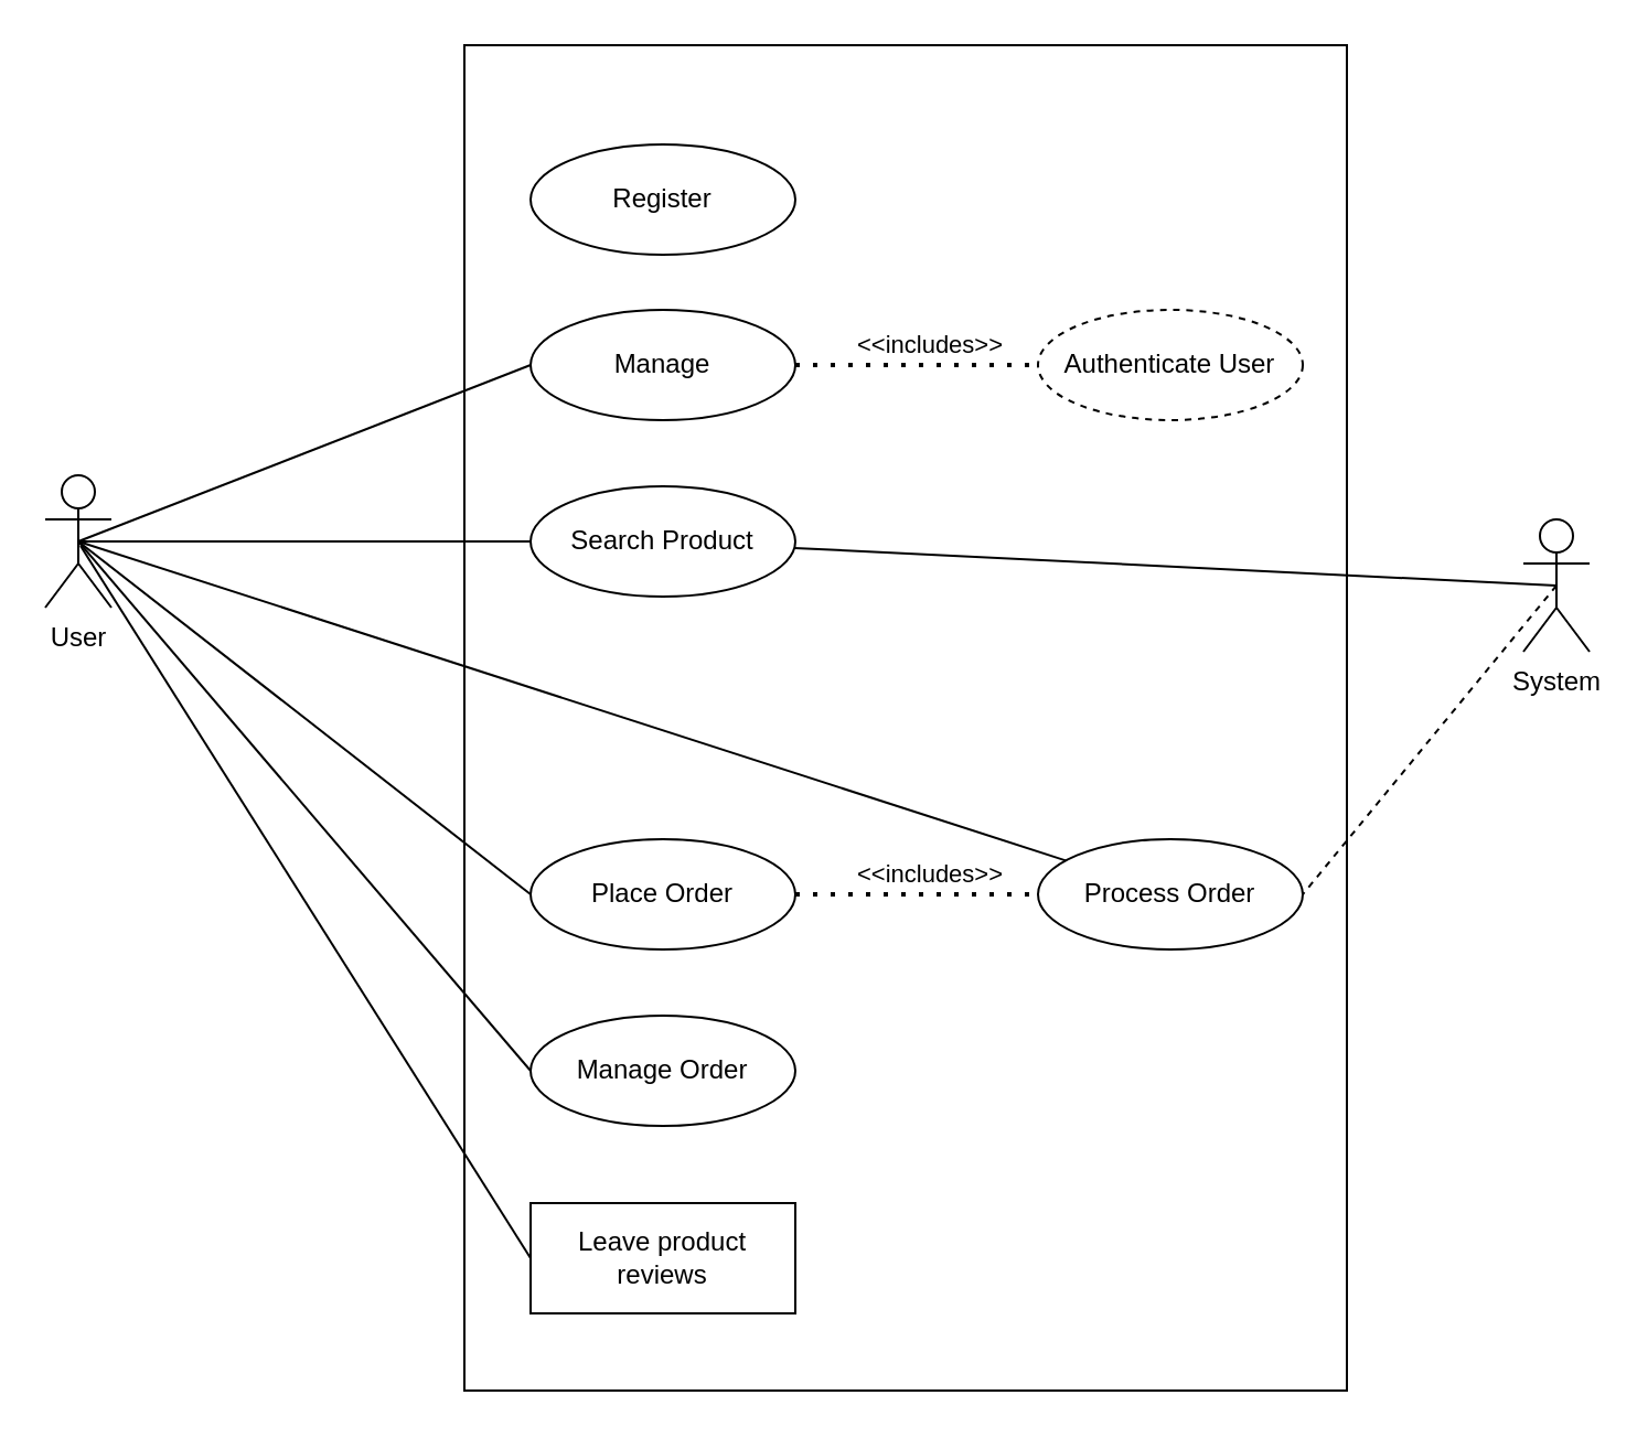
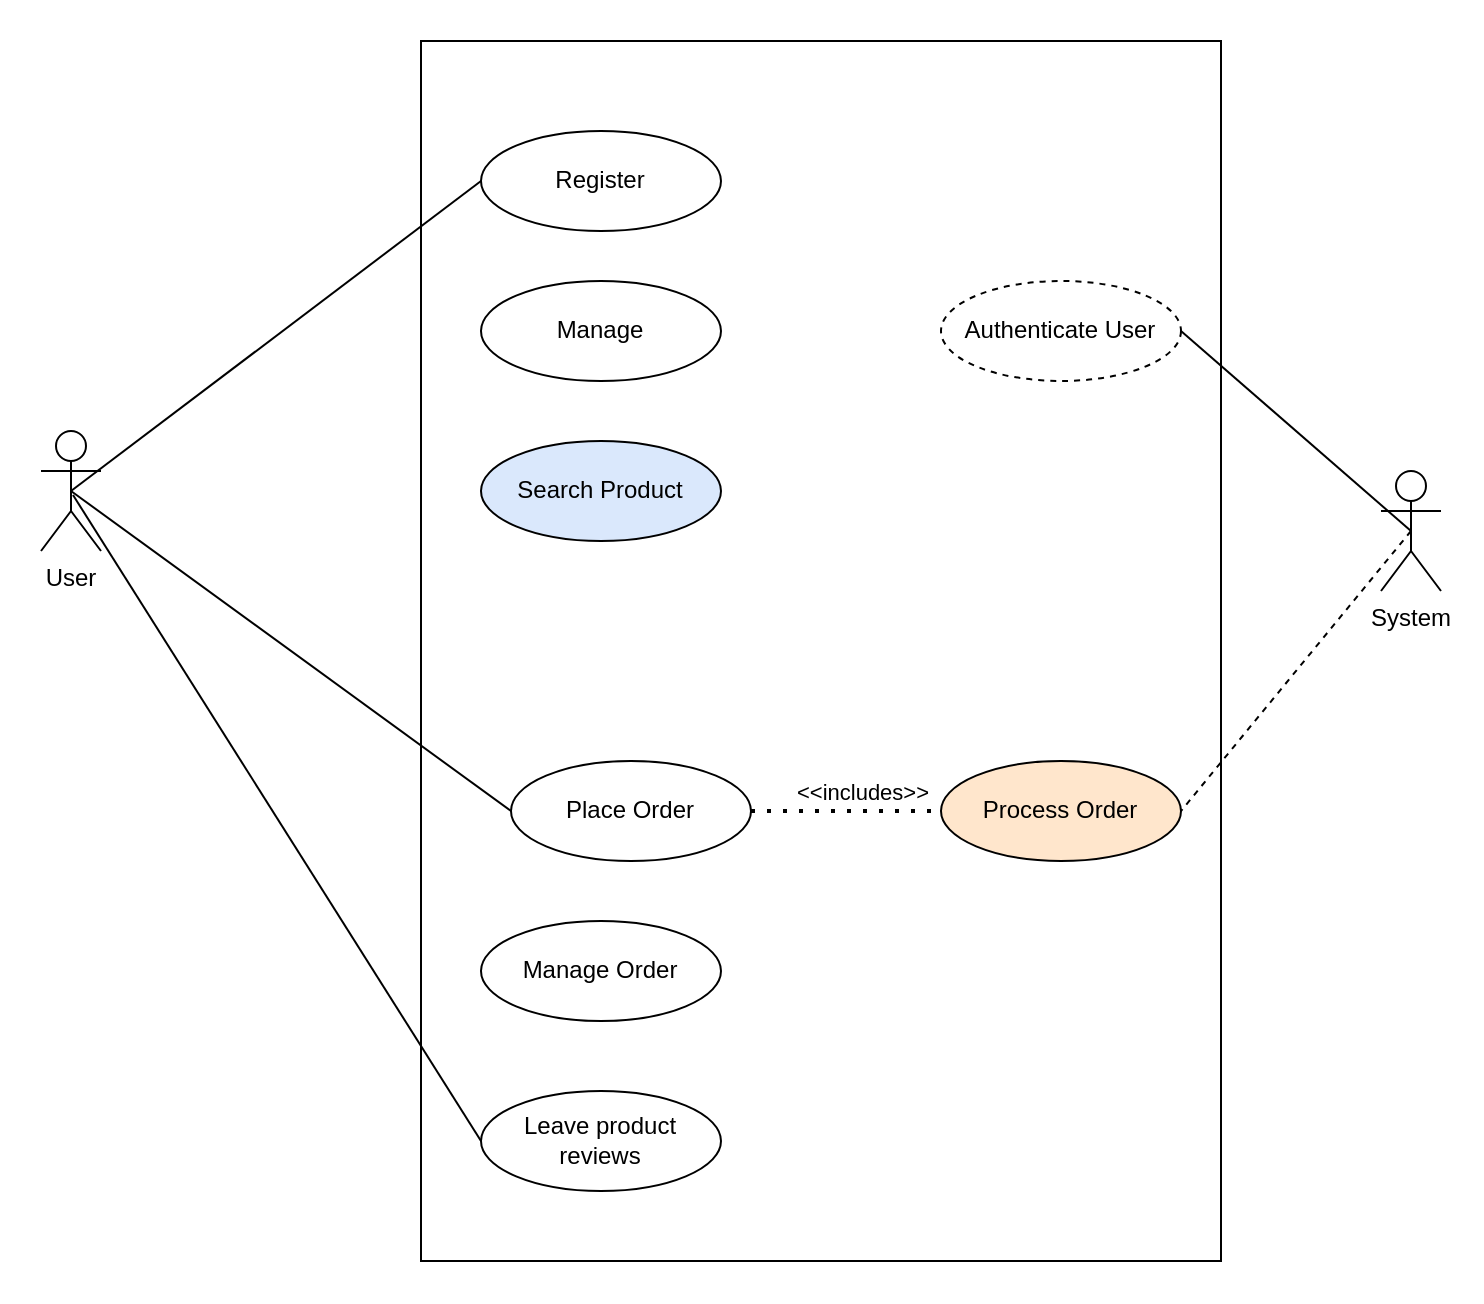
  <mxCell id="0" />
  <mxCell id="1" parent="0" />
  <mxCell id="2" value="User" style="shape=umlActor;verticalLabelPosition=bottom;verticalAlign=top;html=1;outlineConnect=0;" parent="1" vertex="1"><mxGeometry x="20" y="215" width="30" height="60" as="geometry" /></mxCell>
  <mxCell id="3" value="Register" style="ellipse;whiteSpace=wrap;html=1;" parent="1" vertex="1"><mxGeometry x="240" y="65" width="120" height="50" as="geometry" /></mxCell>
  <mxCell id="4" value="Manage" style="ellipse;whiteSpace=wrap;html=1;" parent="1" vertex="1"><mxGeometry x="240" y="140" width="120" height="50" as="geometry" /></mxCell>
- <mxCell id="5" value="Search Product" style="ellipse;whiteSpace=wrap;html=1;" parent="1" vertex="1"><mxGeometry x="240" y="220" width="120" height="50" as="geometry" /></mxCell>
- <mxCell id="6" value="Place Order" style="ellipse;whiteSpace=wrap;html=1;" parent="1" vertex="1"><mxGeometry x="240" y="380" width="120" height="50" as="geometry" /></mxCell>
+ <mxCell id="5" value="Search Product" style="ellipse;whiteSpace=wrap;html=1;fillColor=#dae8fc;" parent="1" vertex="1"><mxGeometry x="240" y="220" width="120" height="50" as="geometry" /></mxCell>
+ <mxCell id="6" value="Place Order" style="ellipse;whiteSpace=wrap;html=1;" parent="1" vertex="1"><mxGeometry x="255" y="380" width="120" height="50" as="geometry" /></mxCell>
  <mxCell id="7" value="Manage Order" style="ellipse;whiteSpace=wrap;html=1;" parent="1" vertex="1"><mxGeometry x="240" y="460" width="120" height="50" as="geometry" /></mxCell>
  <mxCell id="8" value="System" style="shape=umlActor;verticalLabelPosition=bottom;verticalAlign=top;html=1;outlineConnect=0;" parent="1" vertex="1"><mxGeometry x="690" y="235" width="30" height="60" as="geometry" /></mxCell>
  <mxCell id="9" value="Authenticate User" style="ellipse;whiteSpace=wrap;html=1;dashed=1;" parent="1" vertex="1"><mxGeometry x="470" y="140" width="120" height="50" as="geometry" /></mxCell>
- <mxCell id="10" value="Process Order" style="ellipse;whiteSpace=wrap;html=1;" parent="1" vertex="1"><mxGeometry x="470" y="380" width="120" height="50" as="geometry" /></mxCell>
- <mxCell id="11" value="" style="endArrow=none;dashed=1;html=1;dashPattern=1 3;strokeWidth=2;rounded=0;exitX=1;exitY=0.5;exitDx=0;exitDy=0;entryX=0;entryY=0.5;entryDx=0;entryDy=0;" parent="1" source="4" target="9" edge="1"><mxGeometry width="50" height="50" relative="1" as="geometry"><mxPoint x="460" y="375" as="sourcePoint" /><mxPoint x="510" y="325" as="targetPoint" /></mxGeometry></mxCell>
- <mxCell id="12" value="&amp;lt;&amp;lt;includes&amp;gt;&amp;gt;" style="edgeLabel;html=1;align=center;verticalAlign=middle;resizable=0;points=[];" parent="11" vertex="1" connectable="0"><mxGeometry x="-0.291" y="1" relative="1" as="geometry"><mxPoint x="21" y="-9" as="offset" /></mxGeometry></mxCell>
+ <mxCell id="10" value="Process Order" style="ellipse;whiteSpace=wrap;html=1;fillColor=#ffe6cc;" parent="1" vertex="1"><mxGeometry x="470" y="380" width="120" height="50" as="geometry" /></mxCell>
  <mxCell id="13" value="" style="endArrow=none;dashed=1;html=1;dashPattern=1 3;strokeWidth=2;rounded=0;exitX=1;exitY=0.5;exitDx=0;exitDy=0;entryX=0;entryY=0.5;entryDx=0;entryDy=0;" parent="1" source="6" target="10" edge="1"><mxGeometry width="50" height="50" relative="1" as="geometry"><mxPoint x="370" y="175" as="sourcePoint" /><mxPoint x="480" y="175" as="targetPoint" /></mxGeometry></mxCell>
  <mxCell id="14" value="&amp;lt;&amp;lt;includes&amp;gt;&amp;gt;" style="edgeLabel;html=1;align=center;verticalAlign=middle;resizable=0;points=[];" parent="13" vertex="1" connectable="0"><mxGeometry x="-0.291" y="1" relative="1" as="geometry"><mxPoint x="21" y="-9" as="offset" /></mxGeometry></mxCell>
- <mxCell id="15" value="" style="endArrow=none;html=1;rounded=0;exitX=0.5;exitY=0.5;exitDx=0;exitDy=0;exitPerimeter=0;" parent="1" source="2" target="10" edge="1"><mxGeometry width="50" height="50" relative="1" as="geometry"><mxPoint x="460" y="375" as="sourcePoint" /><mxPoint x="510" y="325" as="targetPoint" /></mxGeometry></mxCell>
- <mxCell id="16" value="" style="endArrow=none;html=1;rounded=0;entryX=0;entryY=0.5;entryDx=0;entryDy=0;exitX=0.5;exitY=0.5;exitDx=0;exitDy=0;exitPerimeter=0;" parent="1" source="2" target="4" edge="1"><mxGeometry width="50" height="50" relative="1" as="geometry"><mxPoint x="60" y="243" as="sourcePoint" /><mxPoint x="250" y="95" as="targetPoint" /></mxGeometry></mxCell>
- <mxCell id="17" value="" style="endArrow=none;html=1;rounded=0;entryX=0;entryY=0.5;entryDx=0;entryDy=0;exitX=0.5;exitY=0.5;exitDx=0;exitDy=0;exitPerimeter=0;" parent="1" source="2" target="5" edge="1"><mxGeometry width="50" height="50" relative="1" as="geometry"><mxPoint x="45" y="255" as="sourcePoint" /><mxPoint x="250" y="95" as="targetPoint" /></mxGeometry></mxCell>
+ <mxCell id="15" value="" style="endArrow=none;html=1;rounded=0;entryX=0;entryY=0.5;entryDx=0;entryDy=0;exitX=0.5;exitY=0.5;exitDx=0;exitDy=0;exitPerimeter=0;" parent="1" source="2" target="3" edge="1"><mxGeometry width="50" height="50" relative="1" as="geometry"><mxPoint x="460" y="375" as="sourcePoint" /><mxPoint x="510" y="325" as="targetPoint" /></mxGeometry></mxCell>
  <mxCell id="18" value="" style="endArrow=none;html=1;rounded=0;entryX=0;entryY=0.5;entryDx=0;entryDy=0;exitX=0.5;exitY=0.5;exitDx=0;exitDy=0;exitPerimeter=0;" parent="1" source="2" target="6" edge="1"><mxGeometry width="50" height="50" relative="1" as="geometry"><mxPoint x="45" y="255" as="sourcePoint" /><mxPoint x="250" y="335" as="targetPoint" /></mxGeometry></mxCell>
- <mxCell id="19" value="" style="endArrow=none;html=1;rounded=0;entryX=0;entryY=0.5;entryDx=0;entryDy=0;exitX=0.5;exitY=0.5;exitDx=0;exitDy=0;exitPerimeter=0;" parent="1" source="2" target="7" edge="1"><mxGeometry width="50" height="50" relative="1" as="geometry"><mxPoint x="45" y="255" as="sourcePoint" /><mxPoint x="250" y="415" as="targetPoint" /></mxGeometry></mxCell>
  <mxCell id="20" value="" style="endArrow=none;html=1;rounded=0;entryX=1;entryY=0.5;entryDx=0;entryDy=0;exitX=0.5;exitY=0.5;exitDx=0;exitDy=0;exitPerimeter=0;dashed=1;" parent="1" source="8" target="10" edge="1"><mxGeometry width="50" height="50" relative="1" as="geometry"><mxPoint x="45" y="575" as="sourcePoint" /><mxPoint x="250" y="575" as="targetPoint" /></mxGeometry></mxCell>
- <mxCell id="21" value="" style="endArrow=none;html=1;rounded=0;exitX=0.5;exitY=0.5;exitDx=0;exitDy=0;exitPerimeter=0;" parent="1" source="8" target="5" edge="1"><mxGeometry width="50" height="50" relative="1" as="geometry"><mxPoint x="655" y="280" as="sourcePoint" /><mxPoint x="600" y="415" as="targetPoint" /></mxGeometry></mxCell>
- <mxCell id="22" value="Leave product reviews" style="whiteSpace=wrap;html=1;rounded=0;" vertex="1" parent="1"><mxGeometry x="240" y="545" width="120" height="50" as="geometry" /></mxCell>
+ <mxCell id="21" value="" style="endArrow=none;html=1;rounded=0;entryX=1;entryY=0.5;entryDx=0;entryDy=0;exitX=0.5;exitY=0.5;exitDx=0;exitDy=0;exitPerimeter=0;" parent="1" source="8" target="9" edge="1"><mxGeometry width="50" height="50" relative="1" as="geometry"><mxPoint x="655" y="280" as="sourcePoint" /><mxPoint x="600" y="415" as="targetPoint" /></mxGeometry></mxCell>
+ <mxCell id="22" value="Leave product reviews" style="ellipse;whiteSpace=wrap;html=1;" vertex="1" parent="1"><mxGeometry x="240" y="545" width="120" height="50" as="geometry" /></mxCell>
  <mxCell id="23" value="" style="endArrow=none;html=1;rounded=0;entryX=0;entryY=0.5;entryDx=0;entryDy=0;" edge="1" parent="1" target="22"><mxGeometry width="50" height="50" relative="1" as="geometry"><mxPoint x="36" y="247" as="sourcePoint" /><mxPoint x="236" y="562" as="targetPoint" /></mxGeometry></mxCell>
  <mxCell id="24" value="" style="rounded=0;whiteSpace=wrap;html=1;fillColor=none;" vertex="1" parent="1"><mxGeometry x="210" y="20" width="400" height="610" as="geometry" /></mxCell>
